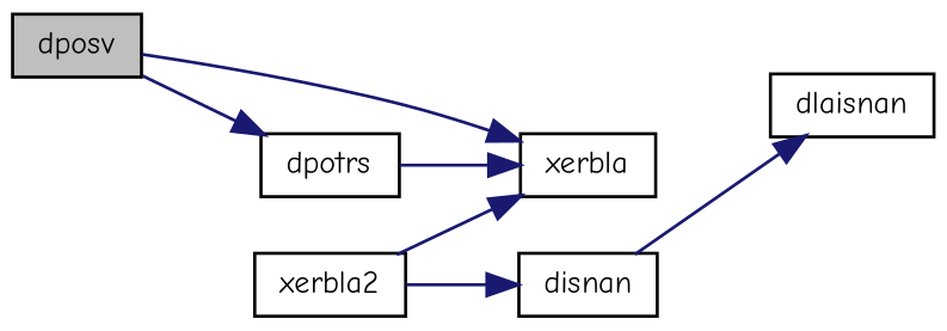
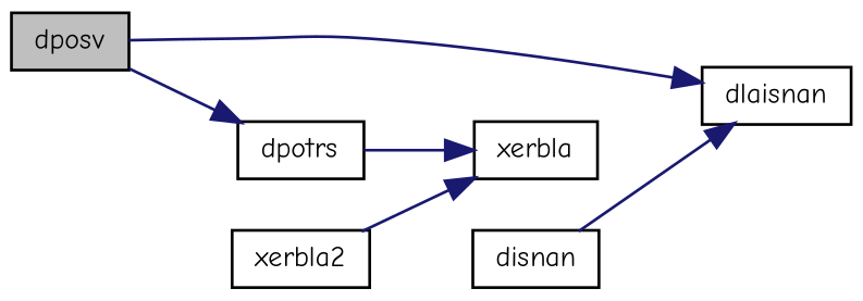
  digraph {
    fontname="Comic Neue"
    rankdir=LR
    node [color=black fillcolor=white fontname="Comic Neue" fontsize=10 shape=record style=filled]
    edge [color=midnightblue fontname="Comic Neue" fontsize=10 labelfontname=Helvetica labelfontsize=10 style=solid]
    n1 [fillcolor=grey75 fontcolor=black height=0.2 label=dposv width=0.4]
    n2 [height=0.2 label=xerbla width=0.4]
    n3 [height=0.2 label=dpotrs width=0.4]
    n4 [height=0.2 label=xerbla2 width=0.4]
    n5 [height=0.2 label=disnan width=0.4]
    n6 [height=0.2 label=dlaisnan width=0.4]
-   n1 -> n2
+   n1 -> n6
    n1 -> n3
    n3 -> n2
    n4 -> n2
-   n4 -> n5
    n5 -> n6
  }
